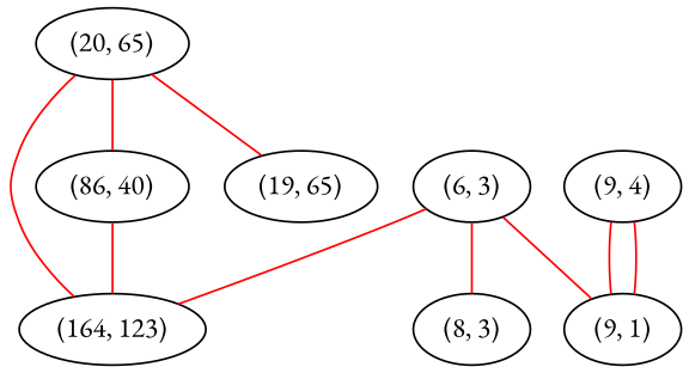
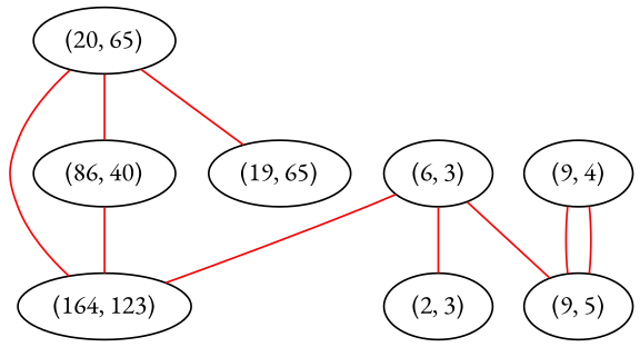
  graph {
    fontname="EB Garamond"
    node [fontname="EB Garamond"]
    edge [color=red fontname="EB Garamond" weight=1]
    "(20, 65)"
    "(164, 123)"
    "(86, 40)"
    n4 [label="(19, 65)"]
    "(6, 3)"
-   "(2, 3)" [label="(8, 3)"]
-   "(9, 5)" [label="(9, 1)"]
+   "(2, 3)"
+   "(9, 5)"
    "(9, 4)"
    "(20, 65)" -- "(164, 123)"
    "(20, 65)" -- "(86, 40)"
    "(20, 65)" -- n4
    "(86, 40)" -- "(164, 123)"
    "(6, 3)" -- "(164, 123)"
    "(6, 3)" -- "(2, 3)"
    "(6, 3)" -- "(9, 5)"
    "(9, 4)" -- "(9, 5)"
    "(9, 4)" -- "(9, 5)"
  }
